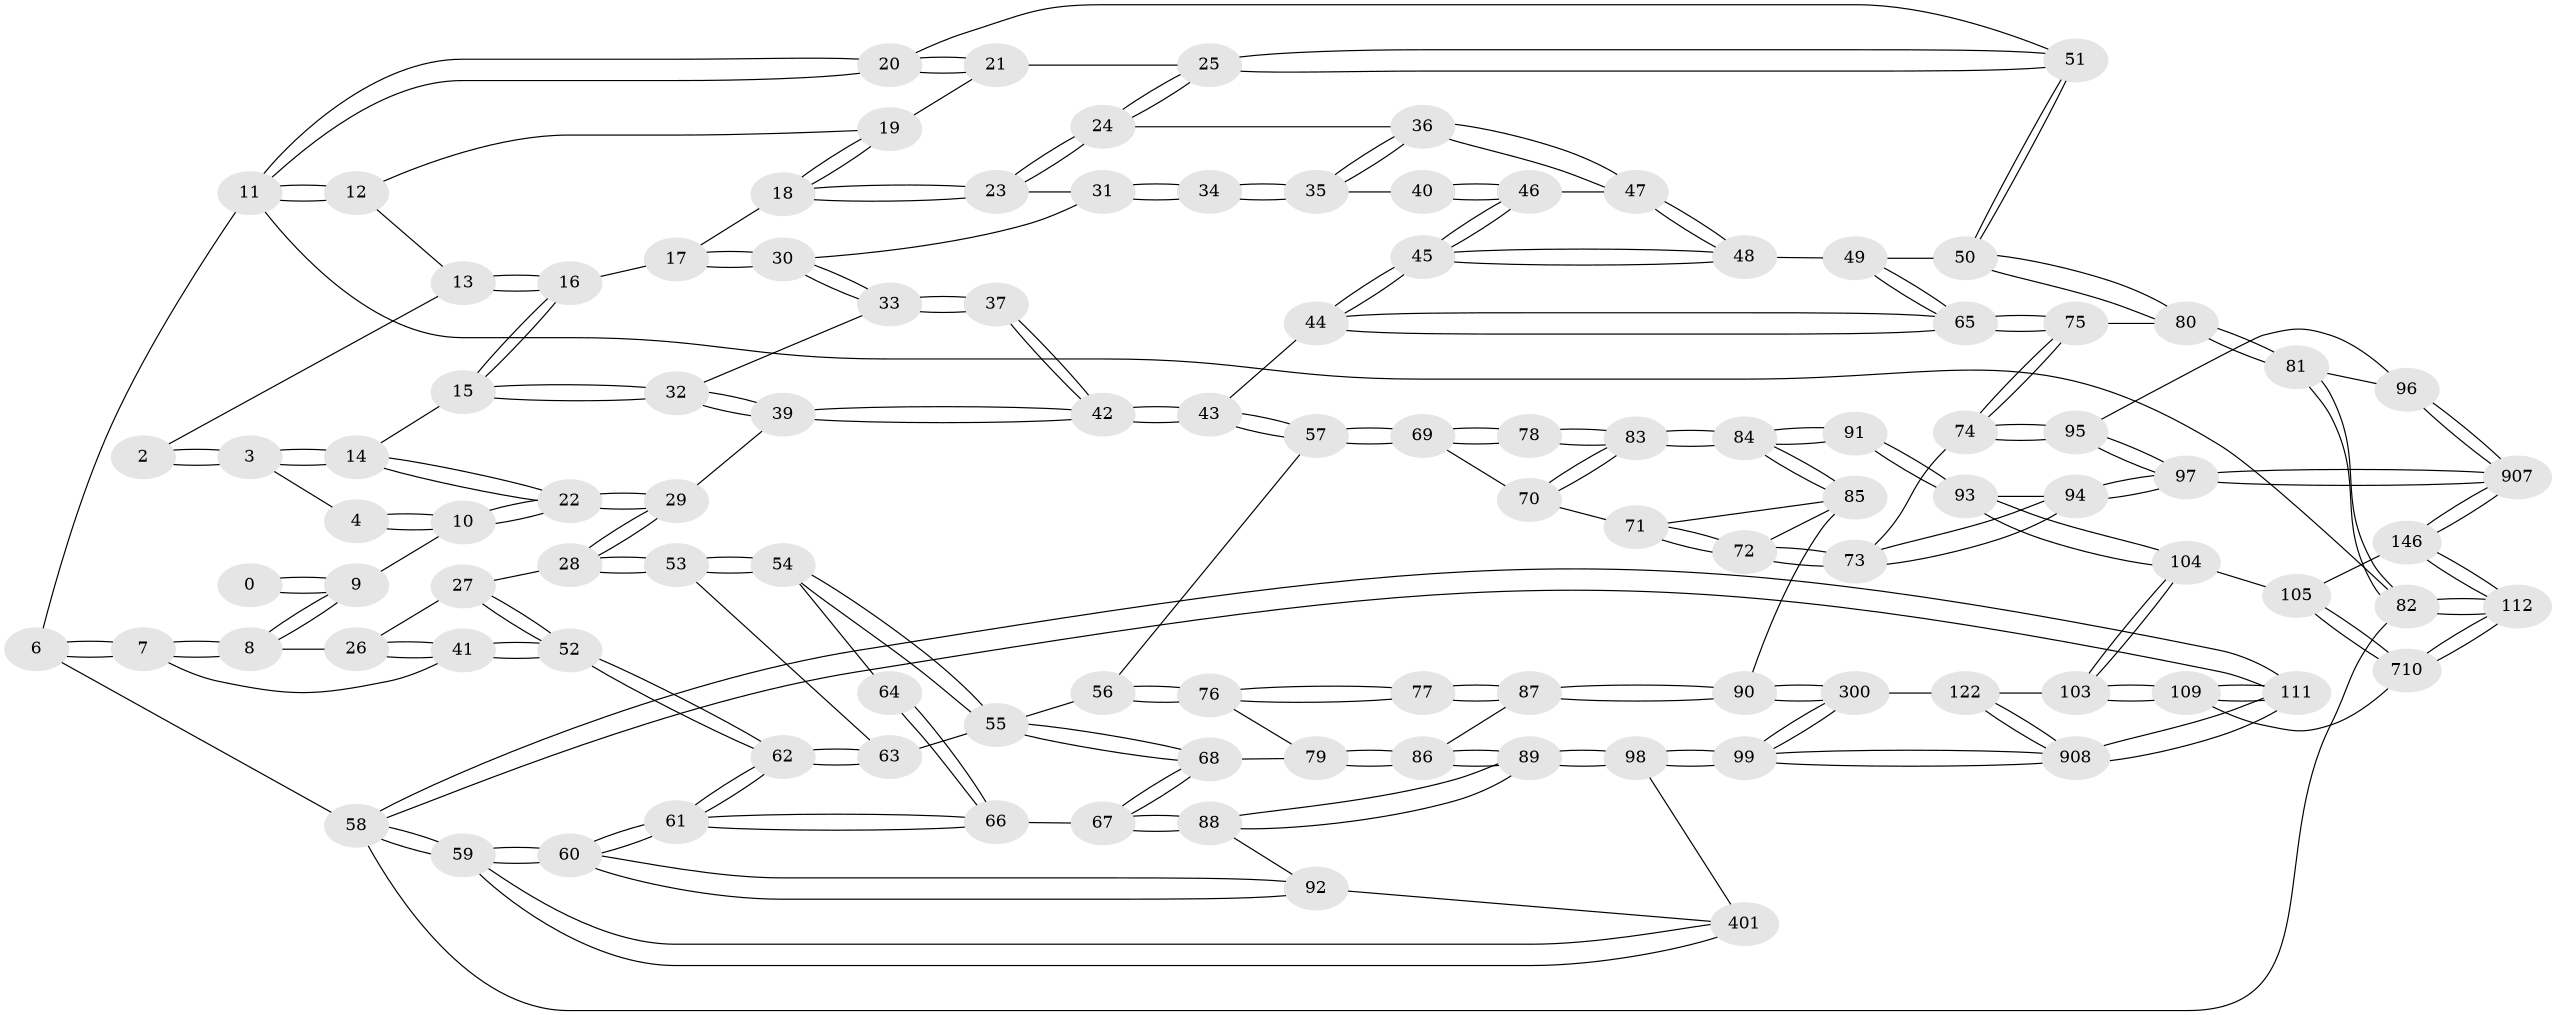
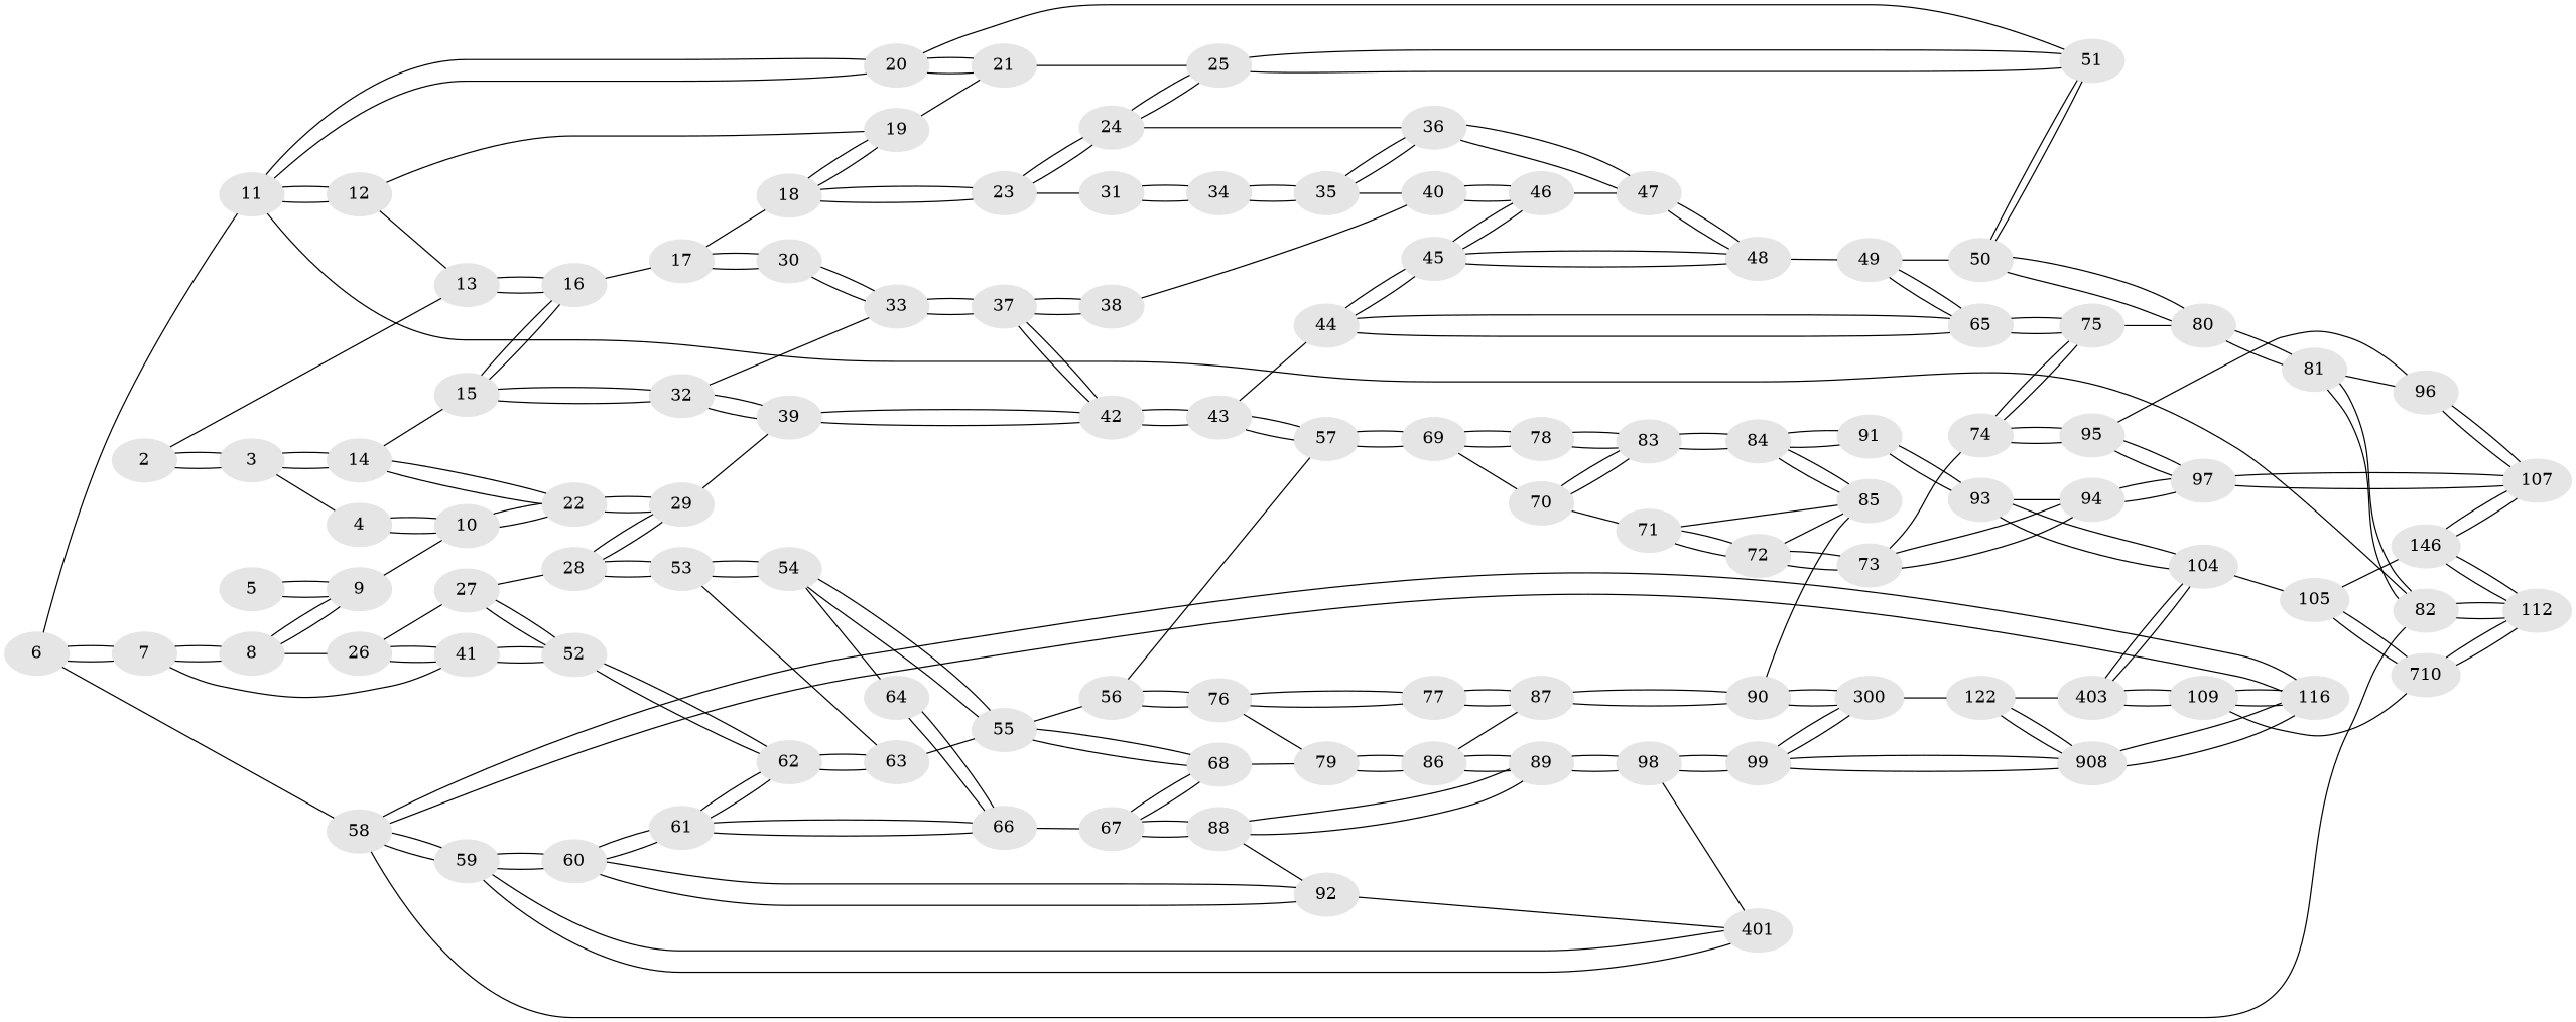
  graph {
    rankdir=LR
    node [color=gray90 style=filled]
    2
    3
    13
    6
    7
    11
    58
    4
    14
    16
    10
    22
    15
-   5 [label=0]
+   5
    9
    8
    41
    12
    20
    82
    59
-   111
+   111 [label=116]
    26
    52
    27
    29
    19
    21
    51
    112
    17
    32
    39
    33
    18
    30
    23
    31
    24
    25
    36
    34
    47
    28
    53
    62
    54
    63
    42
    37
    35
+   38
    40
    46
    48
    43
    44
    57
    45
    65
    69
    75
    49
    50
    80
    81
    55
    64
    56
    68
    66
    76
    79
    77
    70
    78
    60
    n78 [label=401]
    61
    92
    67
    88
    89
    86
    71
    83
    72
    85
    84
    73
    74
    94
    95
    97
    96
    87
    90
-   107 [label=907]
+   107
    91
    93
    98
    n102 [label=300]
    99
    n104 [label=122]
    104
    105
    n107 [label=908]
-   103
+   103 [label=403]
    109
    n110 [label=710]
    n111 [label=146]
    2 -- 3
    2 -- 3
    2 -- 13
    3 -- 4
    3 -- 14
    3 -- 14
    13 -- 16
    13 -- 16
    6 -- 7
    6 -- 7
    6 -- 11
    6 -- 58
    7 -- 8
    7 -- 8
    7 -- 41
    11 -- 12
    11 -- 12
    11 -- 20
    11 -- 20
    11 -- 82
    58 -- 82
    58 -- 59
    58 -- 59
    58 -- 111
    58 -- 111
    4 -- 10
    4 -- 10
    14 -- 22
    14 -- 22
    14 -- 15
    16 -- 17
    10 -- 22
    10 -- 22
    22 -- 29
    22 -- 29
    15 -- 16
    15 -- 16
    15 -- 32
    15 -- 32
    5 -- 9
    5 -- 9
    9 -- 10
    8 -- 9
    8 -- 9
    8 -- 26
    41 -- 52
    41 -- 52
    12 -- 13
    12 -- 19
    20 -- 21
    20 -- 21
    20 -- 51
    82 -- 112
    82 -- 112
    59 -- 60
    59 -- 60
    59 -- n78
    59 -- n78
    26 -- 41
    26 -- 41
    26 -- 27
    52 -- 62
    52 -- 62
    27 -- 52
    27 -- 52
    27 -- 28
    29 -- 39
    19 -- 21
    21 -- 25
    17 -- 18
    17 -- 30
    17 -- 30
    32 -- 39
    32 -- 39
    32 -- 33
    39 -- 42
    39 -- 42
    33 -- 37
    33 -- 37
    18 -- 19
    18 -- 19
    18 -- 23
    18 -- 23
    30 -- 33
    30 -- 33
-   30 -- 31
    23 -- 31
    23 -- 24
    23 -- 24
    31 -- 34
    31 -- 34
    24 -- 25
    24 -- 25
    24 -- 36
    25 -- 51
    25 -- 51
    36 -- 47
    36 -- 47
    34 -- 35
    34 -- 35
    47 -- 48
    47 -- 48
    28 -- 29
    28 -- 29
    28 -- 53
    28 -- 53
    53 -- 54
    53 -- 54
    53 -- 63
    62 -- 63
    62 -- 63
    54 -- 55
    54 -- 55
    54 -- 64
    63 -- 55
    42 -- 43
    42 -- 43
    37 -- 42
    37 -- 42
+   37 -- 38
+   37 -- 38
    35 -- 36
    35 -- 36
    35 -- 40
+   38 -- 40
    40 -- 46
    40 -- 46
    46 -- 47
    48 -- 49
    43 -- 44
    43 -- 57
    43 -- 57
    44 -- 45
    44 -- 45
    44 -- 65
    44 -- 65
    57 -- 69
    57 -- 69
    45 -- 46
    45 -- 46
    45 -- 48
    45 -- 48
    65 -- 75
    65 -- 75
    69 -- 70
    69 -- 78
    69 -- 78
    75 -- 80
    49 -- 65
    49 -- 65
    49 -- 50
    50 -- 51
    50 -- 51
    50 -- 80
    50 -- 80
    80 -- 81
    80 -- 81
    81 -- 82
    81 -- 82
    81 -- 96
    55 -- 56
    55 -- 68
    55 -- 68
    64 -- 66
    64 -- 66
    56 -- 57
    56 -- 76
    56 -- 76
    68 -- 79
    66 -- 67
    76 -- 79
    76 -- 77
    76 -- 77
    79 -- 86
    79 -- 86
    77 -- 87
    77 -- 87
    70 -- 71
    70 -- 83
    70 -- 83
    78 -- 83
    78 -- 83
    60 -- 61
    60 -- 61
    60 -- 92
    60 -- 92
    61 -- 62
    61 -- 62
    61 -- 66
    61 -- 66
    92 -- n78
    67 -- 68
    67 -- 68
    67 -- 88
    67 -- 88
    88 -- 92
    88 -- 89
    88 -- 89
    89 -- 98
    89 -- 98
    86 -- 89
    86 -- 89
    86 -- 87
    71 -- 72
    71 -- 72
    71 -- 85
    83 -- 84
    83 -- 84
    72 -- 85
    72 -- 73
    72 -- 73
    84 -- 85
    84 -- 85
    84 -- 91
    84 -- 91
    73 -- 74
    73 -- 94
    73 -- 94
    74 -- 75
    74 -- 75
    74 -- 95
    74 -- 95
    94 -- 97
    94 -- 97
    95 -- 97
    95 -- 97
    95 -- 96
    97 -- 107
    97 -- 107
    96 -- 107
    96 -- 107
    87 -- 90
    87 -- 90
    90 -- 85
    90 -- n102
    90 -- n102
    91 -- 93
    91 -- 93
    93 -- 94
    93 -- 104
    93 -- 104
    98 -- n78
    98 -- 99
    98 -- 99
    n102 -- n104
    99 -- n102
    99 -- n102
    99 -- n107
    99 -- n107
    n104 -- n107
    n104 -- n107
    n104 -- 103
    104 -- 105
    105 -- n110
    105 -- n110
    105 -- n111
    n107 -- 111
    n107 -- 111
    103 -- 104
    103 -- 104
    103 -- 109
    103 -- 109
    109 -- 111
    109 -- 111
    109 -- n110
    n110 -- 112
    n110 -- 112
    n111 -- 112
    n111 -- 112
    n111 -- 107
    n111 -- 107
  }
